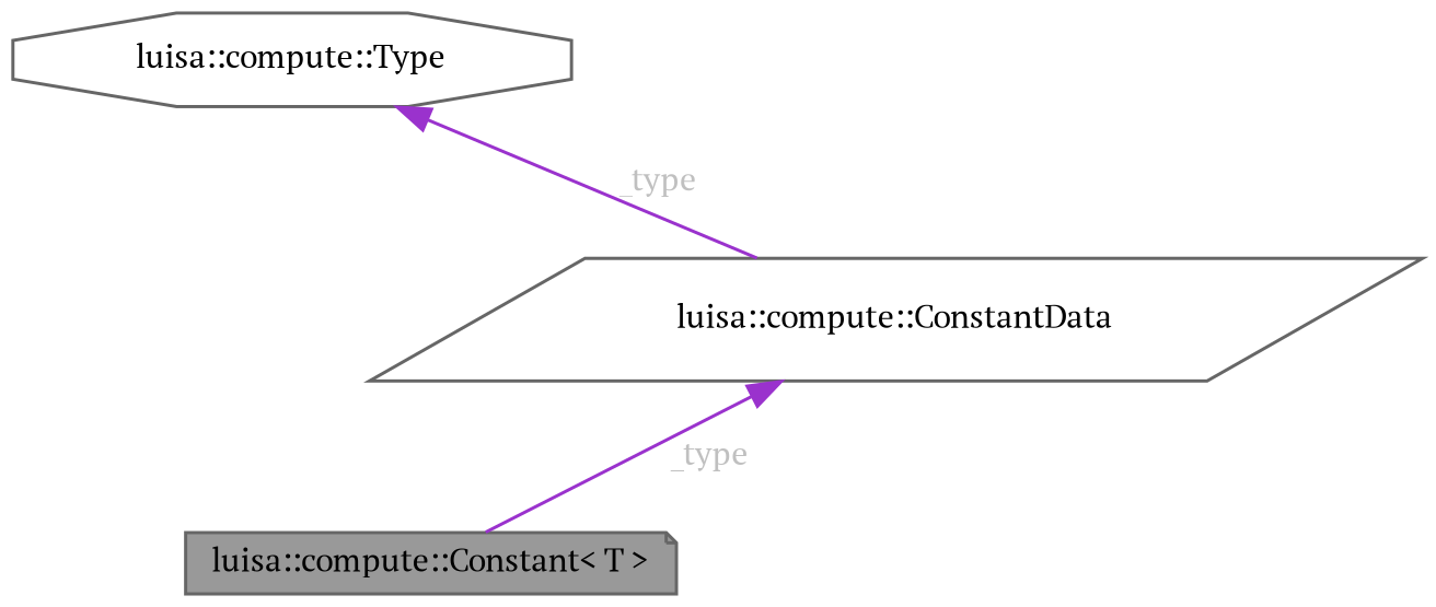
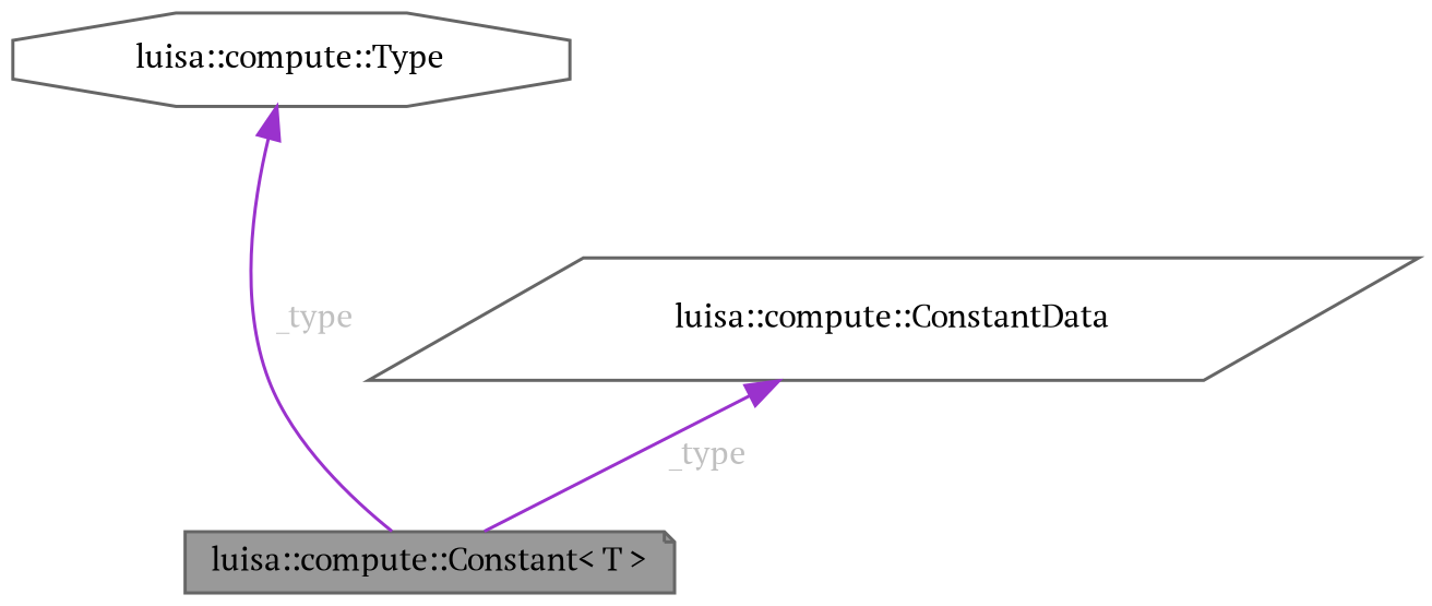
  digraph {
    fontname="PT Serif"
    node [color=gray40 fillcolor=white fontname="PT Serif" fontsize=10 style=filled]
    edge [color=darkorchid3 dir=back fontcolor=grey fontname="PT Serif" fontsize=10 labelfontname=Helvetica labelfontsize=10 style=solid]
    n1 [fillcolor=grey60 fontcolor=black height=0.2 label="luisa::compute::Constant\< T \>" shape=note width=0.4]
    n2 [height=0.2 label="luisa::compute::ConstantData" shape=parallelogram width=0.4]
    n3 [height=0.2 label="luisa::compute::Type" shape=octagon width=0.4]
    n2 -> n1 [label=" _type"]
-   n3 -> n2 [label=" _type"]
+   n3 -> n1 [label=" _type"]
  }
